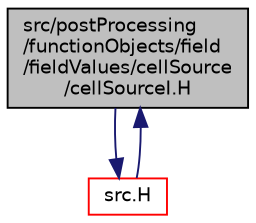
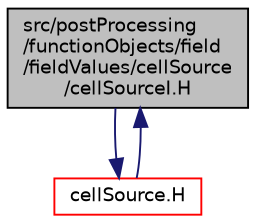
  digraph {
    node [fontname=Helvetica fontsize=10 shape=record]
    edge [color=midnightblue fontname=Helvetica fontsize=10 labelfontname=Helvetica labelfontsize=10 style=solid]
    n1 [color=black fillcolor=grey75 fontcolor=black height=0.2 label="src/postProcessing\l/functionObjects/field\l/fieldValues/cellSource\l/cellSourceI.H" style=filled width=0.4]
-   n2 [color=red height=0.2 label="src.H" width=0.4]
+   n2 [color=red height=0.2 label="cellSource.H" width=0.4]
    n1 -> n2
    n2 -> n1
  }
